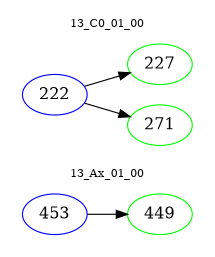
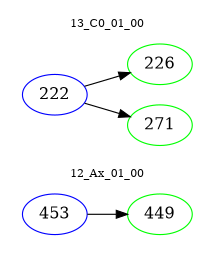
  digraph {
    rankdir=LR
    node [color=green]
    edge [color=black]
    n1 [color=blue label=453]
    n2 [label=449]
    n3 [color=blue label=222]
    n4 [label=271]
-   n5 [label=227]
+   n5 [label=226]
    subgraph cluster_1 {
      color=white
      fontsize=10
-     label="13_Ax_01_00"
+     label="12_Ax_01_00"
      n1
      n2
    }
    subgraph cluster_2 {
      color=white
      fontsize=10
      label="13_C0_01_00"
      n3
      n4
      n5
    }
    n1 -> n2
    n3 -> n4
    n3 -> n5
  }
